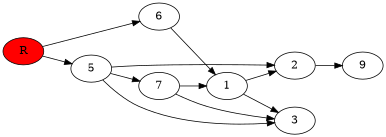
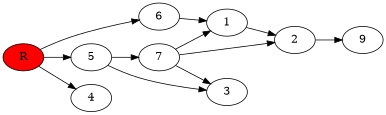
  digraph {
    rankdir=LR
    1
    3
    2
    6
    9
    5
    7
    R [fillcolor="#ff0000" style=filled]
-   1 -> 3
+   4
    1 -> 2
    2 -> 9
    6 -> 1
    5 -> 3
    5 -> 7
    7 -> 1
    7 -> 3
-   5 -> 2
+   7 -> 2
    R -> 6
    R -> 5
+   R -> 4
  }
